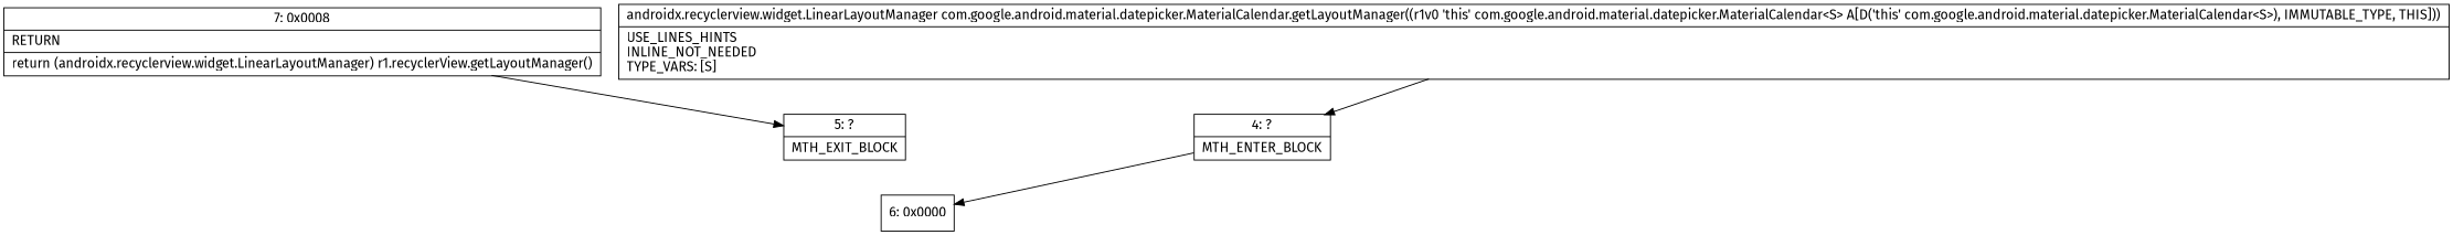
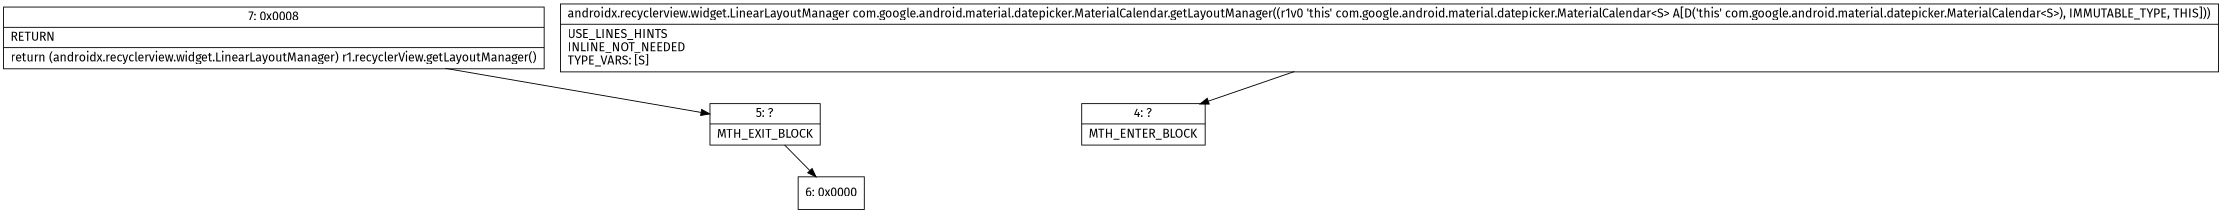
  digraph {
    fontname="Fira Sans"
    node [fontname="Fira Sans" shape=record]
    edge [fontname="Fira Sans"]
    n1 [label="{4\:\ ?|MTH_ENTER_BLOCK\l}"]
    n2 [label="{6\:\ 0x0000}"]
    n3 [label="{7\:\ 0x0008|RETURN\l|return (androidx.recyclerview.widget.LinearLayoutManager) r1.recyclerView.getLayoutManager()\l}"]
    n4 [label="{5\:\ ?|MTH_EXIT_BLOCK\l}"]
    n5 [label="{androidx.recyclerview.widget.LinearLayoutManager com.google.android.material.datepicker.MaterialCalendar.getLayoutManager((r1v0 'this' com.google.android.material.datepicker.MaterialCalendar\<S\> A[D('this' com.google.android.material.datepicker.MaterialCalendar\<S\>), IMMUTABLE_TYPE, THIS]))  | USE_LINES_HINTS\lINLINE_NOT_NEEDED\lTYPE_VARS: [S]\l}"]
-   n1 -> n2
+   n4 -> n2
    n3 -> n4
    n5 -> n1
  }
